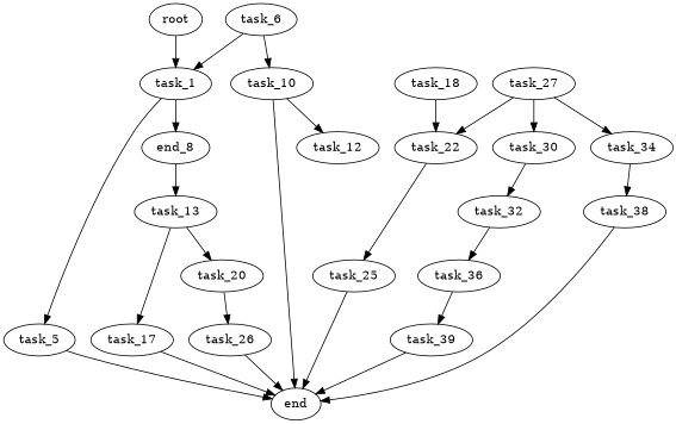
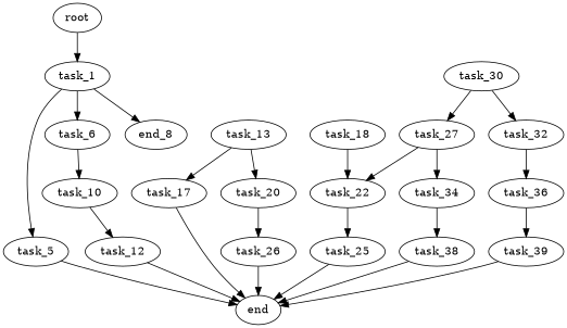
  digraph {
    root
    task_1
    task_5
    task_6
    n5 [label=end_8]
    end
    task_10
    task_13
    task_12
    task_17
    task_20
    task_18
    task_22
    task_26
    task_25
    task_27
    task_30
    task_34
    task_32
    task_38
    task_36
    task_39
    root -> task_1
    task_1 -> task_5
-   task_6 -> task_1
+   task_1 -> task_6
    task_1 -> n5
    task_5 -> end
    task_6 -> task_10
-   n5 -> task_13
    task_10 -> task_12
    task_13 -> task_17
    task_13 -> task_20
-   task_10 -> end
+   task_12 -> end
    task_17 -> end
    task_20 -> task_26
    task_18 -> task_22
    task_22 -> task_25
    task_26 -> end
    task_25 -> end
    task_27 -> task_22
-   task_27 -> task_30
+   task_30 -> task_27
    task_27 -> task_34
    task_30 -> task_32
    task_34 -> task_38
    task_32 -> task_36
    task_38 -> end
    task_36 -> task_39
    task_39 -> end
  }
